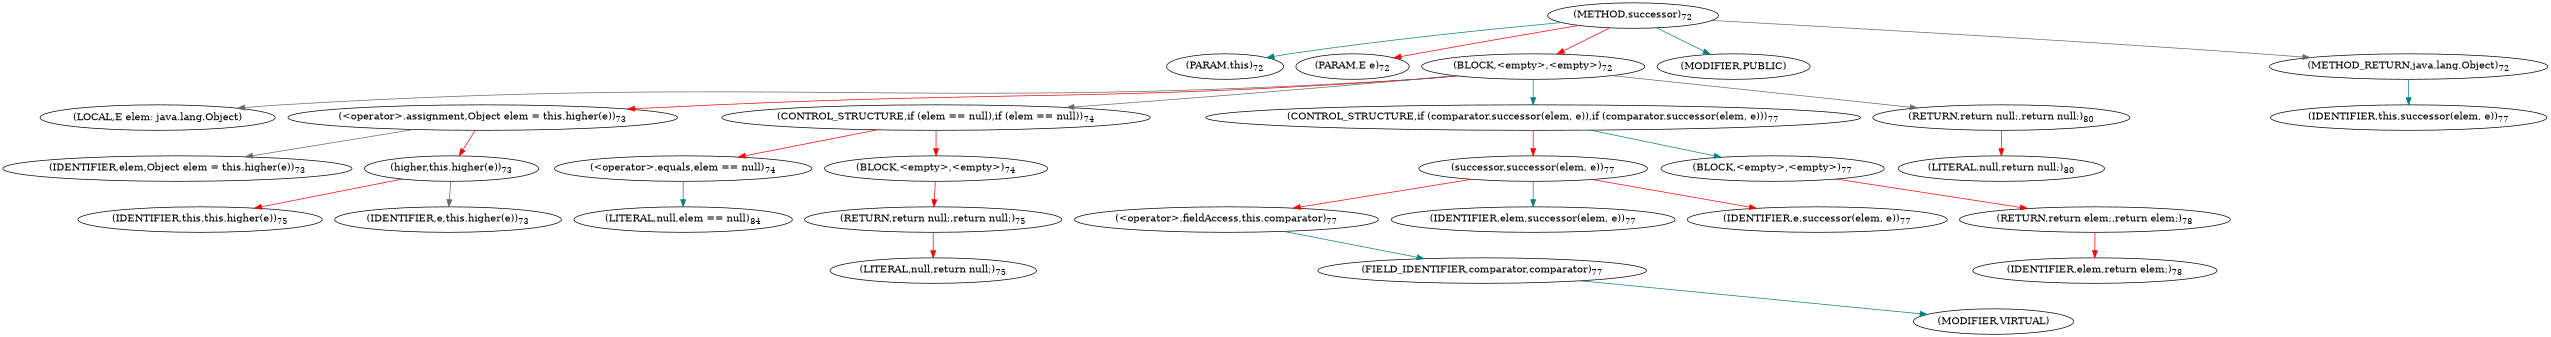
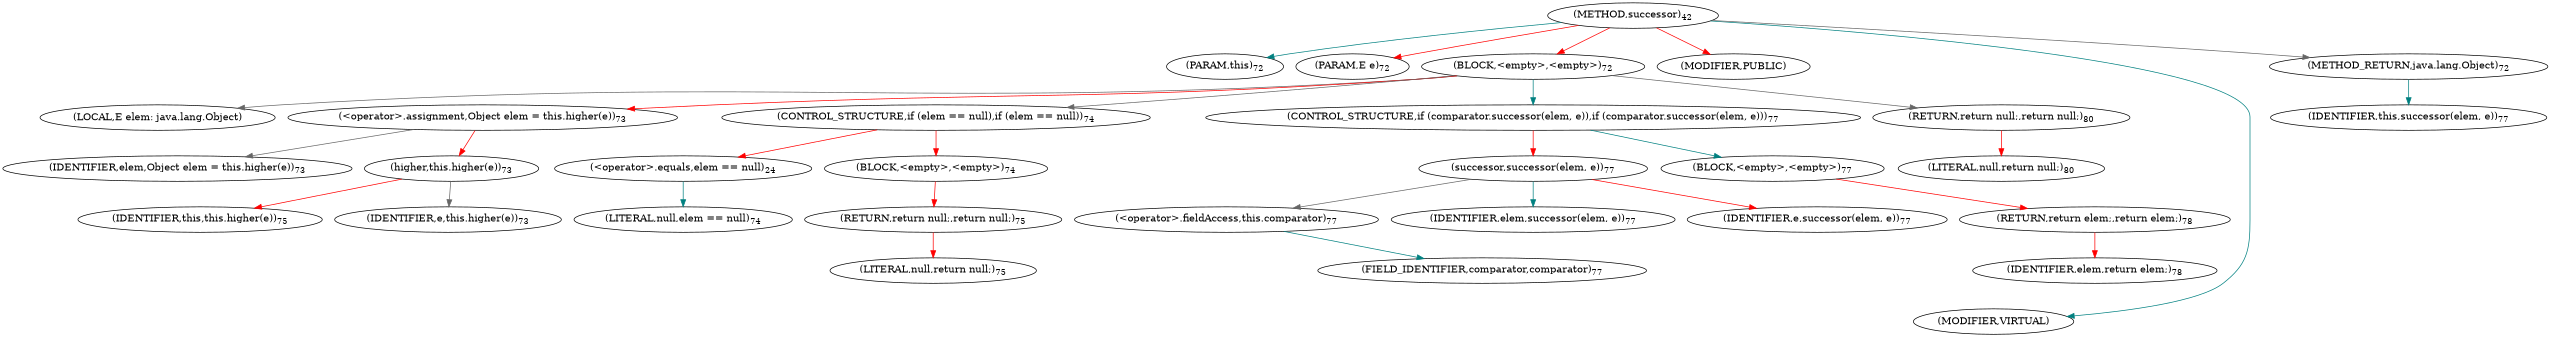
  digraph {
    edge [color=red]
-   n1 [label=<(METHOD,successor)<SUB>72</SUB>>]
+   n1 [label=<(METHOD,successor)<SUB>42</SUB>>]
    n2 [label=<(PARAM,this)<SUB>72</SUB>>]
    n3 [label=<(PARAM,E e)<SUB>72</SUB>>]
    n4 [label=<(BLOCK,&lt;empty&gt;,&lt;empty&gt;)<SUB>72</SUB>>]
    n5 [label=<(MODIFIER,PUBLIC)>]
    n6 [label=<(MODIFIER,VIRTUAL)>]
    n7 [label=<(METHOD_RETURN,java.lang.Object)<SUB>72</SUB>>]
    n8 [label=<(LOCAL,E elem: java.lang.Object)>]
    n9 [label=<(&lt;operator&gt;.assignment,Object elem = this.higher(e))<SUB>73</SUB>>]
    n10 [label=<(CONTROL_STRUCTURE,if (elem == null),if (elem == null))<SUB>74</SUB>>]
    n11 [label=<(CONTROL_STRUCTURE,if (comparator.successor(elem, e)),if (comparator.successor(elem, e)))<SUB>77</SUB>>]
    n12 [label=<(RETURN,return null;,return null;)<SUB>80</SUB>>]
    n13 [label=<(IDENTIFIER,this,successor(elem, e))<SUB>77</SUB>>]
    n14 [label=<(IDENTIFIER,elem,Object elem = this.higher(e))<SUB>73</SUB>>]
    n15 [label=<(higher,this.higher(e))<SUB>73</SUB>>]
-   n16 [label=<(&lt;operator&gt;.equals,elem == null)<SUB>74</SUB>>]
+   n16 [label=<(&lt;operator&gt;.equals,elem == null)<SUB>24</SUB>>]
    n17 [label=<(BLOCK,&lt;empty&gt;,&lt;empty&gt;)<SUB>74</SUB>>]
    n18 [label=<(successor,successor(elem, e))<SUB>77</SUB>>]
    n19 [label=<(BLOCK,&lt;empty&gt;,&lt;empty&gt;)<SUB>77</SUB>>]
    n20 [label=<(LITERAL,null,return null;)<SUB>80</SUB>>]
    n21 [label=<(IDENTIFIER,this,this.higher(e))<SUB>75</SUB>>]
    n22 [label=<(IDENTIFIER,e,this.higher(e))<SUB>73</SUB>>]
-   n23 [label=<(LITERAL,null,elem == null)<SUB>84</SUB>>]
+   n23 [label=<(LITERAL,null,elem == null)<SUB>74</SUB>>]
    n24 [label=<(RETURN,return null;,return null;)<SUB>75</SUB>>]
    n25 [label=<(LITERAL,null,return null;)<SUB>75</SUB>>]
    n26 [label=<(&lt;operator&gt;.fieldAccess,this.comparator)<SUB>77</SUB>>]
    n27 [label=<(IDENTIFIER,elem,successor(elem, e))<SUB>77</SUB>>]
    n28 [label=<(IDENTIFIER,e,successor(elem, e))<SUB>77</SUB>>]
    n29 [label=<(RETURN,return elem;,return elem;)<SUB>78</SUB>>]
    n30 [label=<(FIELD_IDENTIFIER,comparator,comparator)<SUB>77</SUB>>]
    n31 [label=<(IDENTIFIER,elem,return elem;)<SUB>78</SUB>>]
    n1 -> n2 [color=teal]
    n1 -> n3
    n1 -> n4
-   n1 -> n5 [color=teal]
-   n30 -> n6 [color=teal]
+   n1 -> n5
+   n1 -> n6 [color=teal]
    n1 -> n7 [color=gray40]
    n4 -> n8 [color=gray40]
    n4 -> n9
    n4 -> n10 [color=gray40]
    n4 -> n11 [color=teal]
    n4 -> n12 [color=gray40]
    n7 -> n13 [color=teal]
    n9 -> n14 [color=gray40]
    n9 -> n15
    n10 -> n16
    n10 -> n17
    n11 -> n18
    n11 -> n19 [color=teal]
    n12 -> n20
    n15 -> n21
    n15 -> n22 [color=gray40]
    n16 -> n23 [color=teal]
    n17 -> n24
-   n18 -> n26
+   n18 -> n26 [color=gray40]
    n18 -> n27 [color=teal]
    n18 -> n28
    n19 -> n29
    n24 -> n25
    n26 -> n30 [color=teal]
    n29 -> n31
  }
